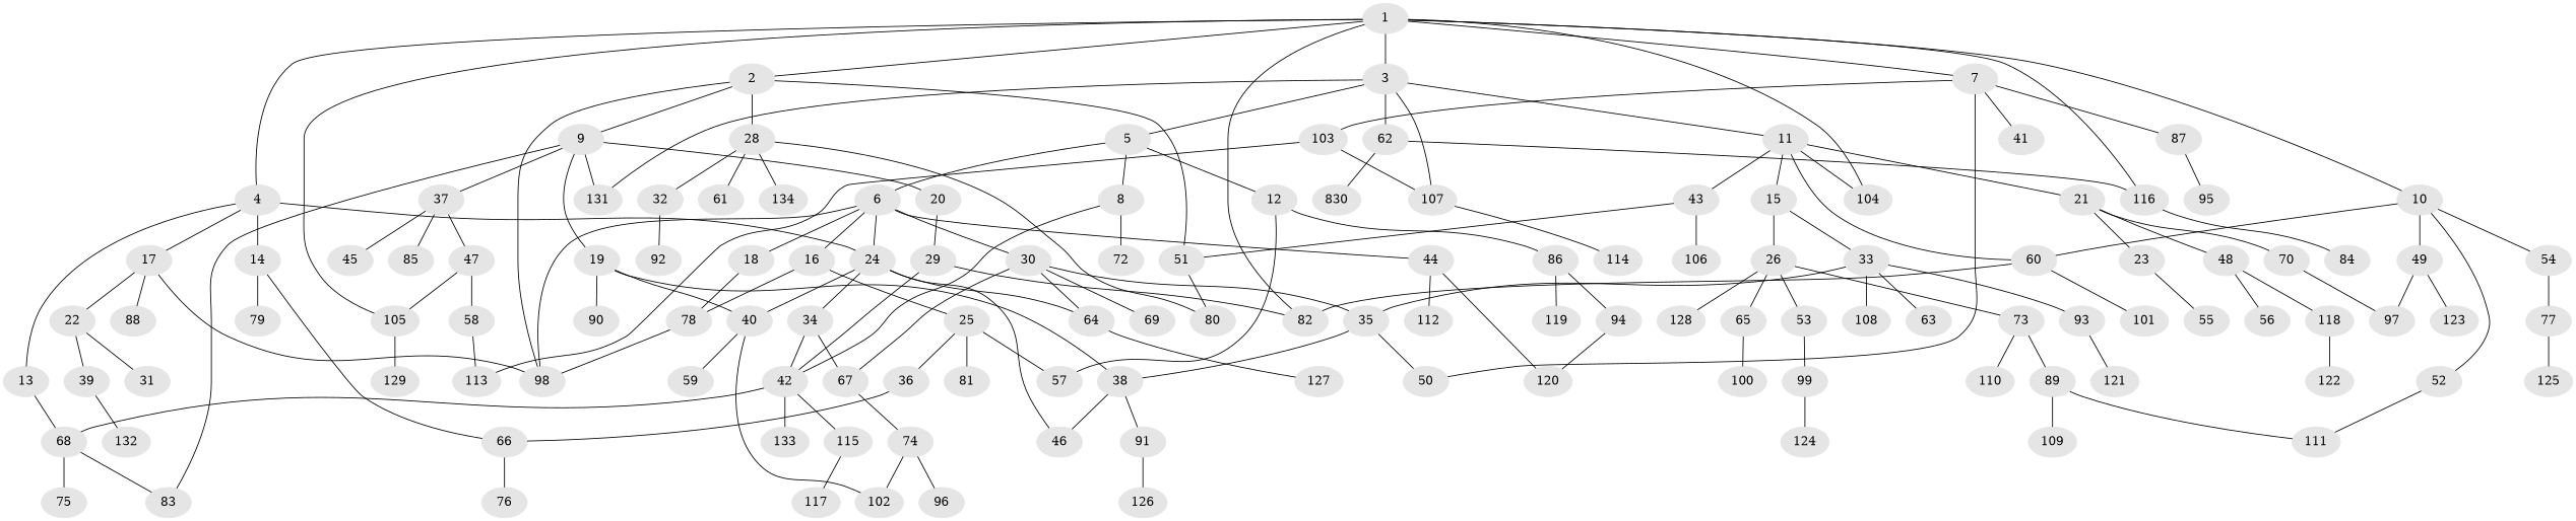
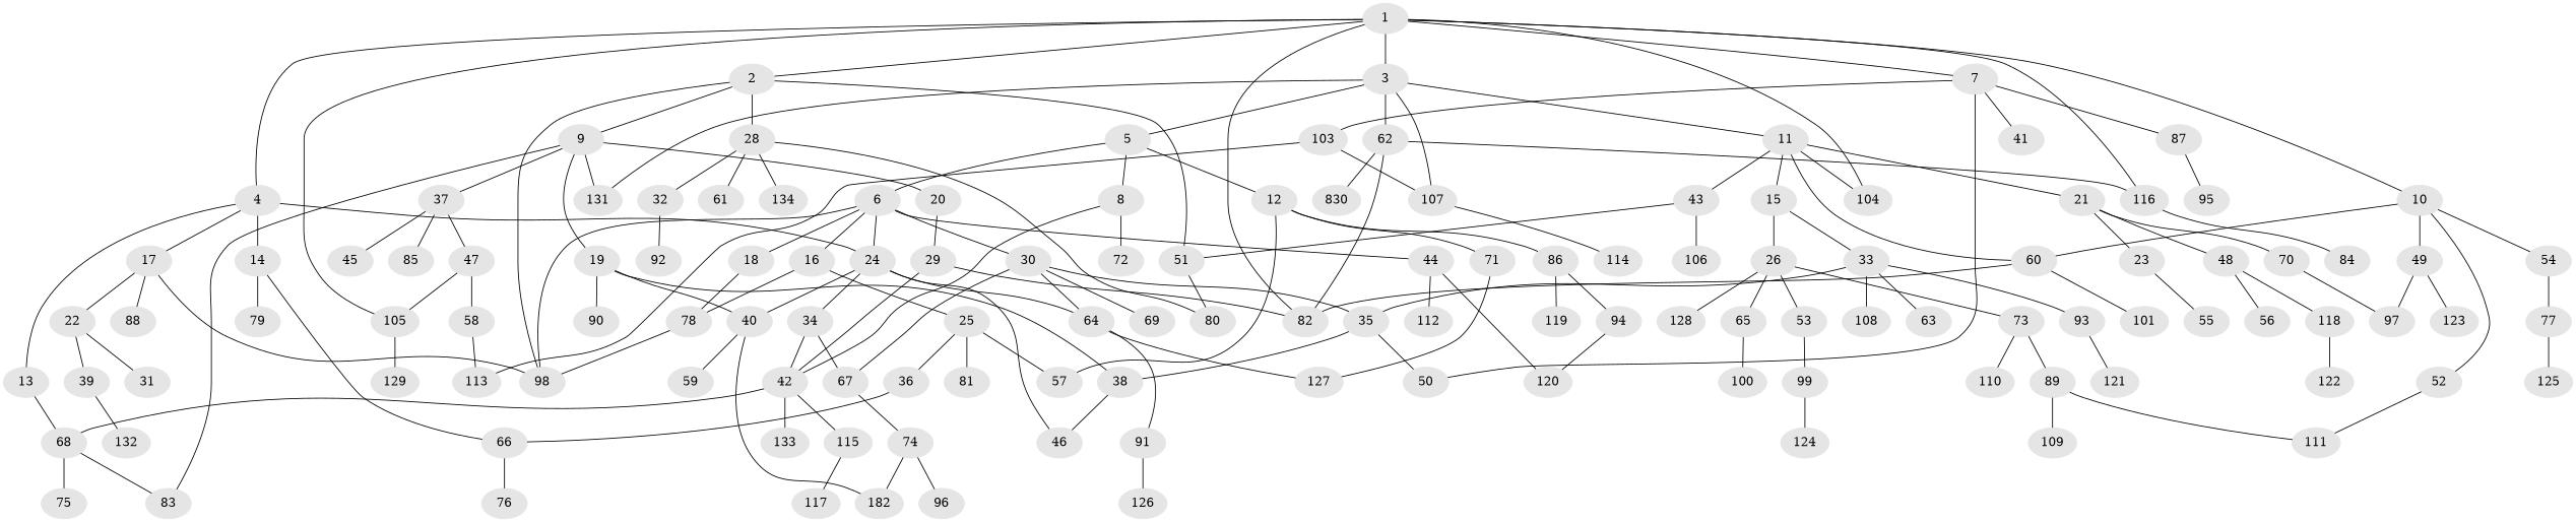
  graph {
    node [color=gray90 style=filled]
    1
    2
    3
    4
    7
    10
    82
    104
    105
    116
    9
    28
    51
    98
    5
    11
    62
    107
    131
    13
    14
    17
    24
    41
    50
    87
    103
    49
    52
    54
    60
    129
    84
    19
    20
    37
    83
    32
    61
    80
    134
    6
    8
    12
    15
    21
    43
    n48 [label=830]
    114
    68
    66
    79
    22
    88
    40
    34
    46
    64
    16
    18
    30
    44
    42
    72
    57
+   71
    86
    25
    78
    35
    67
    69
    112
    120
    95
    113
    115
    133
    38
    90
    29
    45
    47
    85
    97
    123
    111
    77
    101
    26
    33
    23
    48
    70
    106
    127
    94
    119
    75
    76
    53
    65
    73
    128
    108
    63
    93
    36
    81
    31
    39
    59
-   102
+   102 [label=182]
    55
    56
    118
    132
    91
    99
    100
    89
    110
    92
    74
    121
    58
    117
    122
    124
    125
    126
    96
    109
    1 -- 2
    1 -- 3
    1 -- 4
    1 -- 7
    1 -- 10
    1 -- 82
    1 -- 104
    1 -- 105
    1 -- 116
    2 -- 9
    2 -- 28
    2 -- 51
    2 -- 98
    3 -- 5
    3 -- 11
    3 -- 62
    3 -- 107
    3 -- 131
    4 -- 13
    4 -- 14
    4 -- 17
    4 -- 24
    7 -- 41
    7 -- 50
    7 -- 87
    7 -- 103
    10 -- 49
    10 -- 52
    10 -- 54
    10 -- 60
    105 -- 129
    116 -- 84
    9 -- 131
    9 -- 19
    9 -- 20
    9 -- 37
    9 -- 83
    28 -- 32
    28 -- 61
    28 -- 80
    28 -- 134
    51 -- 80
    5 -- 6
    5 -- 8
    5 -- 12
    11 -- 104
    11 -- 60
    11 -- 15
    11 -- 21
    11 -- 43
+   62 -- 82
    62 -- 116
    62 -- n48
    107 -- 114
    13 -- 68
    14 -- 66
    14 -- 79
    17 -- 98
    17 -- 22
    17 -- 88
    24 -- 40
    24 -- 34
    24 -- 46
    24 -- 64
    87 -- 95
    103 -- 107
    103 -- 113
    49 -- 97
    49 -- 123
    52 -- 111
    54 -- 77
    60 -- 82
    60 -- 101
    19 -- 40
    19 -- 38
    19 -- 90
    20 -- 29
    37 -- 45
    37 -- 47
    37 -- 85
    32 -- 92
    6 -- 98
    6 -- 24
    6 -- 16
    6 -- 18
    6 -- 30
    6 -- 44
    8 -- 42
    8 -- 72
    12 -- 57
+   12 -- 71
    12 -- 86
    15 -- 26
    15 -- 33
    21 -- 23
    21 -- 48
    21 -- 70
    43 -- 51
    43 -- 106
    68 -- 83
    68 -- 75
    66 -- 76
    22 -- 31
    22 -- 39
    40 -- 59
    40 -- 102
    34 -- 42
    34 -- 67
    64 -- 127
-   38 -- 91
+   64 -- 91
    16 -- 25
    16 -- 78
    18 -- 78
    30 -- 64
    30 -- 35
    30 -- 67
    30 -- 69
    44 -- 112
    44 -- 120
    42 -- 68
    42 -- 115
    42 -- 133
+   71 -- 127
    86 -- 94
    86 -- 119
    25 -- 57
    25 -- 36
    25 -- 81
    78 -- 98
    35 -- 50
    35 -- 38
    67 -- 74
    115 -- 117
    38 -- 46
    29 -- 82
    29 -- 42
    47 -- 105
    47 -- 58
    77 -- 125
    26 -- 53
    26 -- 65
    26 -- 73
    26 -- 128
    33 -- 35
    33 -- 108
    33 -- 63
    33 -- 93
    23 -- 55
    48 -- 56
    48 -- 118
    70 -- 97
    94 -- 120
    53 -- 99
    65 -- 100
    73 -- 89
    73 -- 110
    93 -- 121
    36 -- 66
    39 -- 132
    118 -- 122
    91 -- 126
    99 -- 124
    89 -- 111
    89 -- 109
    74 -- 102
    74 -- 96
    58 -- 113
  }
